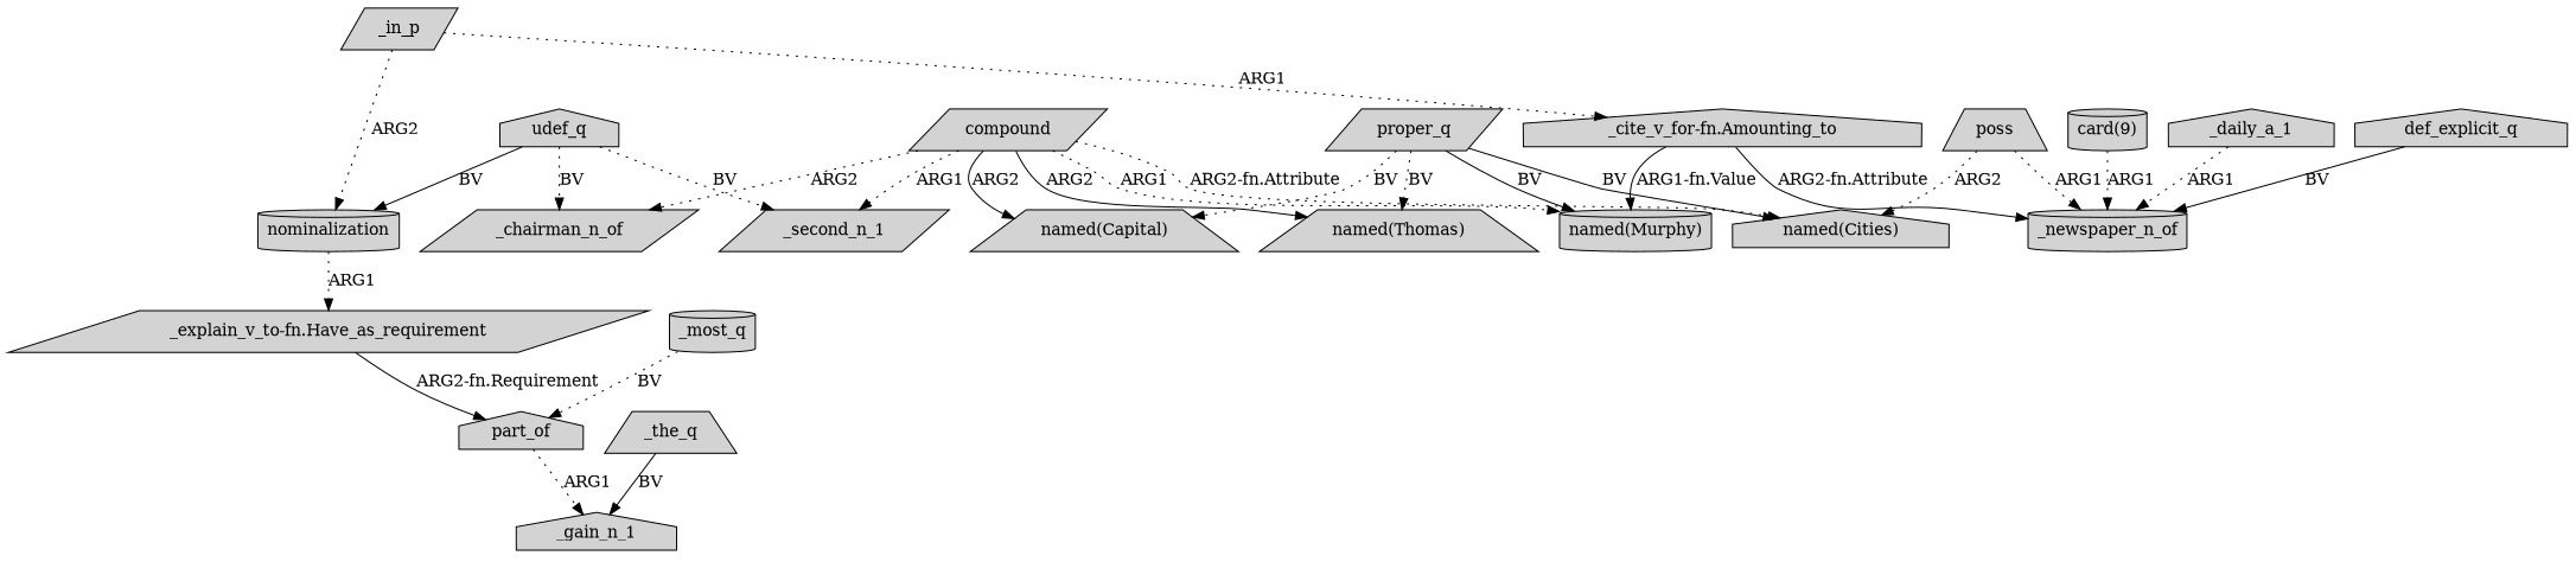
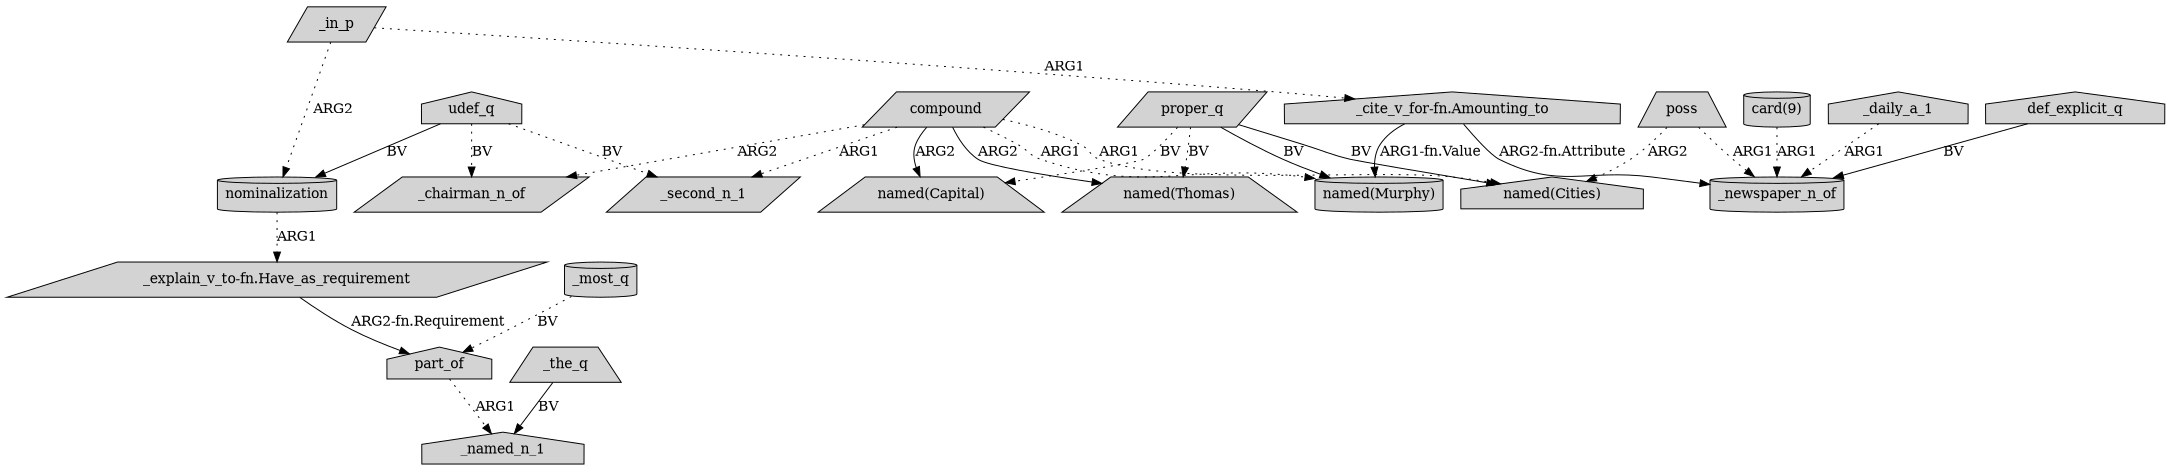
  digraph {
    fontname="DejaVu Serif"
    node [fontname="DejaVu Serif" shape=house style=filled]
    edge [fontname="DejaVu Serif" style=dotted]
    compound [shape=parallelogram]
    _chairman_n_of [shape=parallelogram]
    "named(Cities)"
    "named(Capital)" [shape=trapezium]
    "named(Thomas)" [shape=trapezium]
    _second_n_1 [shape=parallelogram]
    "named(Murphy)" [shape=cylinder]
    proper_q [shape=parallelogram]
    "card(9)" [shape=cylinder]
    _newspaper_n_of [shape=cylinder]
    part_of
-   _gain_n_1
+   _gain_n_1 [label=_named_n_1]
    _daily_a_1
    udef_q
    nominalization [shape=cylinder]
    "_explain_v_to-fn.Have_as_requirement" [shape=parallelogram]
    poss [shape=trapezium]
    _most_q [shape=cylinder]
    _the_q [shape=trapezium]
    _in_p [shape=parallelogram]
    "_cite_v_for-fn.Amounting_to"
    def_explicit_q
    compound -> _chairman_n_of [label=ARG2]
-   compound -> "named(Cities)" [label="ARG2-fn.Attribute"]
+   compound -> "named(Cities)" [label=ARG1]
    compound -> "named(Capital)" [label=ARG2 style=solid]
    compound -> "named(Thomas)" [label=ARG2 style=solid]
    compound -> _second_n_1 [label=ARG1]
    compound -> "named(Murphy)" [label=ARG1]
    proper_q -> "named(Cities)" [label=BV style=solid]
    proper_q -> "named(Capital)" [label=BV]
    proper_q -> "named(Thomas)" [label=BV]
    proper_q -> "named(Murphy)" [label=BV style=solid]
    "card(9)" -> _newspaper_n_of [label=ARG1]
    part_of -> _gain_n_1 [label=ARG1]
    _daily_a_1 -> _newspaper_n_of [label=ARG1]
    udef_q -> _chairman_n_of [label=BV]
    udef_q -> _second_n_1 [label=BV]
    udef_q -> nominalization [label=BV style=solid]
    nominalization -> "_explain_v_to-fn.Have_as_requirement" [label=ARG1]
    "_explain_v_to-fn.Have_as_requirement" -> part_of [label="ARG2-fn.Requirement" style=solid]
    poss -> "named(Cities)" [label=ARG2]
    poss -> _newspaper_n_of [label=ARG1]
    _most_q -> part_of [label=BV]
    _the_q -> _gain_n_1 [label=BV style=solid]
    _in_p -> nominalization [label=ARG2]
    _in_p -> "_cite_v_for-fn.Amounting_to" [label=ARG1]
    "_cite_v_for-fn.Amounting_to" -> "named(Murphy)" [label="ARG1-fn.Value" style=solid]
    "_cite_v_for-fn.Amounting_to" -> _newspaper_n_of [label="ARG2-fn.Attribute" style=solid]
    def_explicit_q -> _newspaper_n_of [label=BV style=solid]
  }
